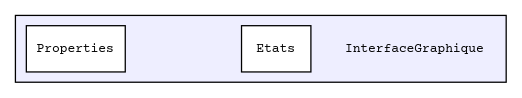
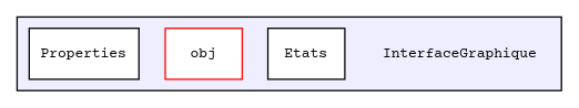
  digraph {
    compound=true
    fontname="Courier Prime"
    node [fontname="Courier Prime" fontsize=10 shape=box color=black fillcolor=white style=filled]
    n1 [label=InterfaceGraphique shape=plaintext color="" fillcolor="" style=""]
    n2 [label=Etats]
+   n3 [color=red label=obj]
    n4 [label=Properties]
    subgraph cluster_1 {
      bgcolor="#eeeeff"
      pencolor=black
      n1
      n2
+     n3
      n4
    }
  }
